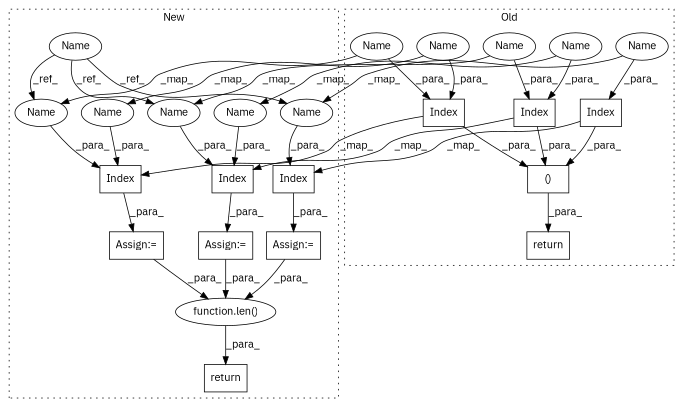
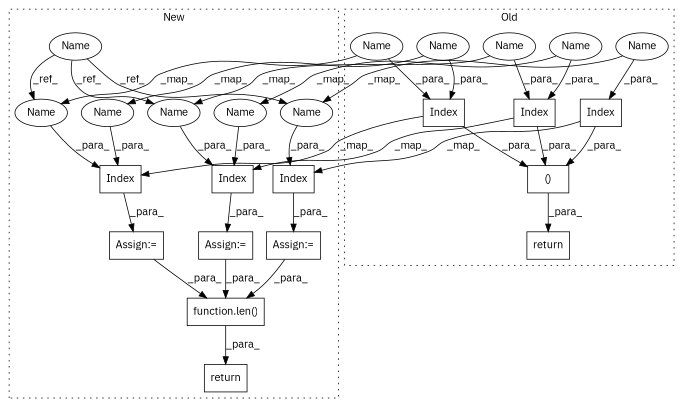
  digraph {
    fontname="IBM Plex Sans"
    node [a=87 l=3 shape=box fontname="IBM Plex Sans"]
    edge [fontname="IBM Plex Sans"]
    n1 [a=46 l="21,1" label=Index s="8064,8095"]
    n2 [a=93 l=7 label=return s=8043]
    n3 [a=54 l=87 label="()" s=8096]
    n4 [a=46 l="21,1" label=Index s="8151,8182"]
    n5 [a=46 l="21,1" label=Index s="8110,8136"]
    n6 [label=Name s=8092 shape=ellipse]
    n7 [label=Name s=8179 shape=ellipse]
    n8 [l=5 label=Name s=8172 shape=ellipse]
    n9 [l=5 label=Name s=8131 shape=ellipse]
    n10 [l=5 label=Name s=8085 shape=ellipse]
    n11 [a=46 l="21,1" label=Index s="8061,8092"]
    n12 [a=68 label="Assign:=" s=8058]
    n13 [a=93 l=7 label=return s=8187]
    n14 [a=68 label="Assign:=" s=8143]
    n15 [a=46 l="21,1" label=Index s="8146,8177"]
    n16 [l=5 label=Name s=7983 shape=ellipse]
    n17 [a=46 l="21,1" label=Index s="8106,8132"]
    n18 [a=68 label="Assign:=" s=8103]
-   n19 [a=75 l="4,1" label="function.len()" s="8194,8199" shape=ellipse]
+   n19 [a=75 l="4,1" label="function.len()" s="8194,8199"]
    n20 [label=Name s=8089 shape=ellipse]
    n21 [label=Name s=8174 shape=ellipse]
    n22 [l=5 label=Name s=8127 shape=ellipse]
    n23 [l=5 label=Name s=8082 shape=ellipse]
    n24 [l=5 label=Name s=8167 shape=ellipse]
    subgraph cluster_1 {
      label=Old
      style=dotted
      n1
      n2
      n3
      n4
      n5
      n6
      n7
      n8
      n9
      n10
    }
    subgraph cluster_2 {
      label=New
      style=dotted
      n11
      n12
      n13
      n14
      n15
      n16
      n17
      n18
      n19
      n20
      n21
      n22
      n23
      n24
    }
    n1 -> n3 [label=_para_]
    n1 -> n11 [label=_map_]
    n3 -> n2 [label=_para_]
    n4 -> n3 [label=_para_]
    n4 -> n15 [label=_map_]
    n5 -> n3 [label=_para_]
    n5 -> n17 [label=_map_]
    n6 -> n1 [label=_para_]
    n6 -> n20 [label=_map_]
    n7 -> n4 [label=_para_]
    n7 -> n21 [label=_map_]
    n8 -> n4 [label=_para_]
    n8 -> n24 [label=_map_]
    n9 -> n5 [label=_para_]
    n9 -> n22 [label=_map_]
    n10 -> n1 [label=_para_]
    n10 -> n23 [label=_map_]
    n11 -> n12 [label=_para_]
    n12 -> n19 [label=_para_]
    n14 -> n19 [label=_para_]
    n15 -> n14 [label=_para_]
    n16 -> n22 [label=_ref_]
    n16 -> n23 [label=_ref_]
    n16 -> n24 [label=_ref_]
    n17 -> n18 [label=_para_]
    n18 -> n19 [label=_para_]
    n19 -> n13 [label=_para_]
    n20 -> n11 [label=_para_]
    n21 -> n15 [label=_para_]
    n22 -> n17 [label=_para_]
    n23 -> n11 [label=_para_]
    n24 -> n15 [label=_para_]
  }
